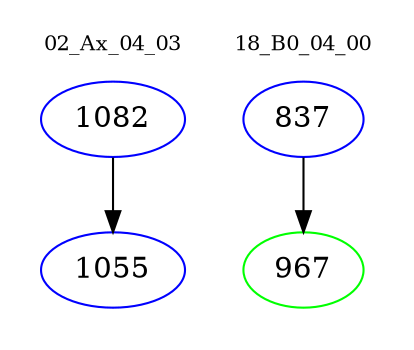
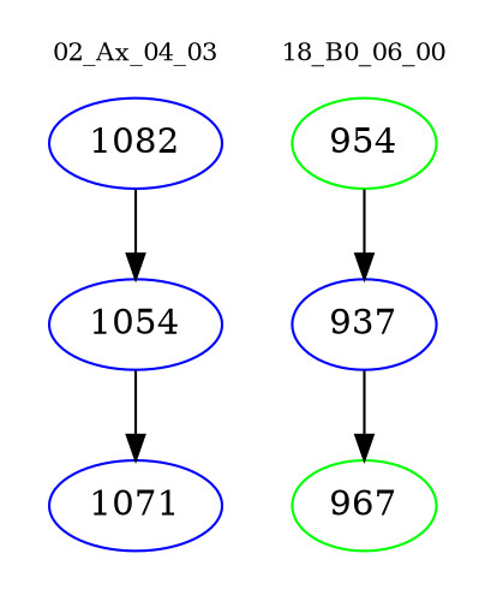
  digraph {
    node [color=blue]
    edge [color=black]
    n1 [label=1082]
-   n2 [label=1055]
-   n5 [label=837]
+   n2 [label=1054]
+   n3 [label=1071]
+   n4 [color=green label=954]
+   n5 [label=937]
    n6 [color=green label=967]
    subgraph cluster_1 {
      color=white
      fontsize=10
      label="02_Ax_04_03"
      n1
      n2
+     n3
    }
    subgraph cluster_2 {
      color=white
      fontsize=10
-     label="18_B0_04_00"
+     label="18_B0_06_00"
+     n4
      n5
      n6
    }
    n1 -> n2
+   n2 -> n3
+   n4 -> n5
    n5 -> n6
  }
